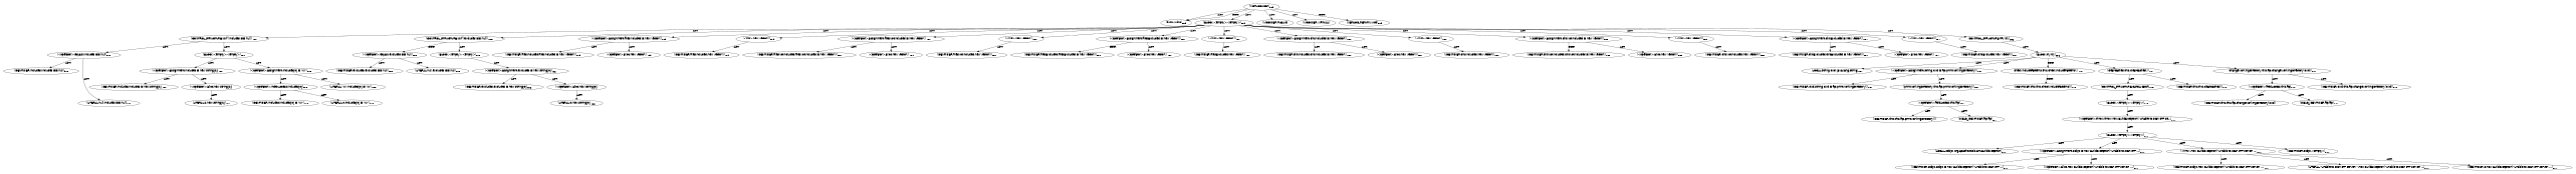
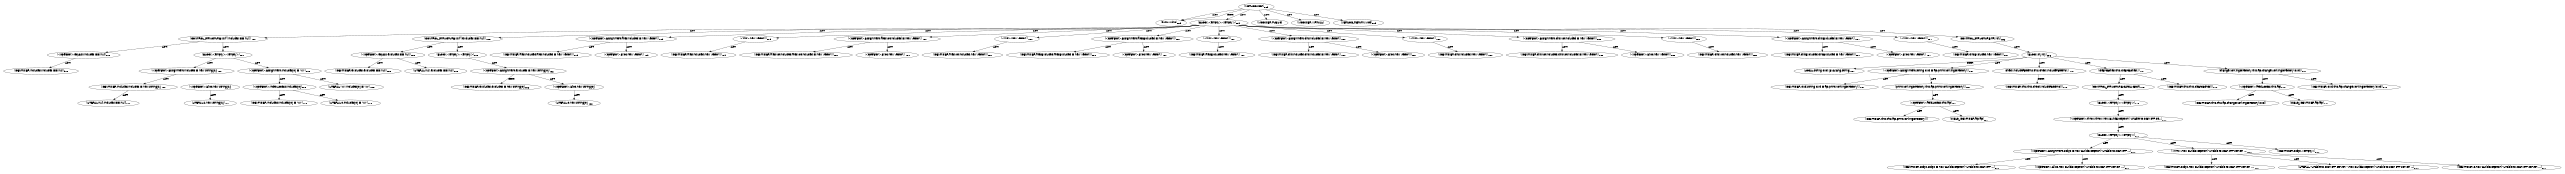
  digraph {
    fontname="DejaVu Sans"
    node [fontname="DejaVu Sans"]
    edge [fontname="DejaVu Sans"]
    n1 [label=<(METHOD,scan)<SUB>219</SUB>>]
    n2 [label=<(PARAM,this)<SUB>219</SUB>>]
    n3 [label=<(BLOCK,&lt;empty&gt;,&lt;empty&gt;)<SUB>219</SUB>>]
    n4 [label=<(MODIFIER,PUBLIC)>]
    n5 [label=<(MODIFIER,VIRTUAL)>]
    n6 [label=<(METHOD_RETURN,void)<SUB>219</SUB>>]
    n7 [label=<(CONTROL_STRUCTURE,IF,if (includes == null))<SUB>220</SUB>>]
    n8 [label=<(CONTROL_STRUCTURE,IF,if (excludes == null))<SUB>225</SUB>>]
    n9 [label=<(&lt;operator&gt;.assignment,filesIncluded = new Vector())<SUB>229</SUB>>]
    n10 [label=<(&lt;init&gt;,new Vector())<SUB>229</SUB>>]
    n11 [label=<(&lt;operator&gt;.assignment,filesNotIncluded = new Vector())<SUB>230</SUB>>]
    n12 [label=<(&lt;init&gt;,new Vector())<SUB>230</SUB>>]
    n13 [label=<(&lt;operator&gt;.assignment,filesExcluded = new Vector())<SUB>231</SUB>>]
    n14 [label=<(&lt;init&gt;,new Vector())<SUB>231</SUB>>]
    n15 [label=<(&lt;operator&gt;.assignment,dirsIncluded = new Vector())<SUB>232</SUB>>]
    n16 [label=<(&lt;init&gt;,new Vector())<SUB>232</SUB>>]
    n17 [label=<(&lt;operator&gt;.assignment,dirsNotIncluded = new Vector())<SUB>233</SUB>>]
    n18 [label=<(&lt;init&gt;,new Vector())<SUB>233</SUB>>]
    n19 [label=<(&lt;operator&gt;.assignment,dirsExcluded = new Vector())<SUB>234</SUB>>]
    n20 [label=<(&lt;init&gt;,new Vector())<SUB>234</SUB>>]
    n21 [label=<(CONTROL_STRUCTURE,TRY,try)<SUB>236</SUB>>]
    n22 [label=<(&lt;operator&gt;.equals,includes == null)<SUB>220</SUB>>]
    n23 [label=<(BLOCK,&lt;empty&gt;,&lt;empty&gt;)<SUB>220</SUB>>]
    n24 [label=<(&lt;operator&gt;.equals,excludes == null)<SUB>225</SUB>>]
    n25 [label=<(BLOCK,&lt;empty&gt;,&lt;empty&gt;)<SUB>225</SUB>>]
    n26 [label=<(IDENTIFIER,filesIncluded,filesIncluded = new Vector())<SUB>229</SUB>>]
    n27 [label=<(&lt;operator&gt;.alloc,new Vector())<SUB>229</SUB>>]
    n28 [label=<(IDENTIFIER,filesIncluded,new Vector())<SUB>229</SUB>>]
    n29 [label=<(IDENTIFIER,filesNotIncluded,filesNotIncluded = new Vector())<SUB>230</SUB>>]
    n30 [label=<(&lt;operator&gt;.alloc,new Vector())<SUB>230</SUB>>]
    n31 [label=<(IDENTIFIER,filesNotIncluded,new Vector())<SUB>230</SUB>>]
    n32 [label=<(IDENTIFIER,filesExcluded,filesExcluded = new Vector())<SUB>231</SUB>>]
    n33 [label=<(&lt;operator&gt;.alloc,new Vector())<SUB>231</SUB>>]
    n34 [label=<(IDENTIFIER,filesExcluded,new Vector())<SUB>231</SUB>>]
    n35 [label=<(IDENTIFIER,dirsIncluded,dirsIncluded = new Vector())<SUB>232</SUB>>]
    n36 [label=<(&lt;operator&gt;.alloc,new Vector())<SUB>232</SUB>>]
    n37 [label=<(IDENTIFIER,dirsIncluded,new Vector())<SUB>232</SUB>>]
    n38 [label=<(IDENTIFIER,dirsNotIncluded,dirsNotIncluded = new Vector())<SUB>233</SUB>>]
    n39 [label=<(&lt;operator&gt;.alloc,new Vector())<SUB>233</SUB>>]
    n40 [label=<(IDENTIFIER,dirsNotIncluded,new Vector())<SUB>233</SUB>>]
    n41 [label=<(IDENTIFIER,dirsExcluded,dirsExcluded = new Vector())<SUB>234</SUB>>]
    n42 [label=<(&lt;operator&gt;.alloc,new Vector())<SUB>234</SUB>>]
    n43 [label=<(IDENTIFIER,dirsExcluded,new Vector())<SUB>234</SUB>>]
    n44 [label=<(BLOCK,try,try)<SUB>236</SUB>>]
    n45 [label=<(IDENTIFIER,includes,includes == null)<SUB>920</SUB>>]
    n46 [label=<(LITERAL,null,includes == null)<SUB>220</SUB>>]
    n47 [label=<(&lt;operator&gt;.assignment,includes = new String[1])<SUB>222</SUB>>]
    n48 [label=<(&lt;operator&gt;.assignment,includes[0] = &quot;**&quot;)<SUB>223</SUB>>]
    n49 [label=<(IDENTIFIER,includes,includes = new String[1])<SUB>222</SUB>>]
    n50 [label=<(&lt;operator&gt;.alloc,new String[1])>]
    n51 [label=<(&lt;operator&gt;.indexAccess,includes[0])<SUB>223</SUB>>]
    n52 [label=<(LITERAL,&quot;**&quot;,includes[0] = &quot;**&quot;)<SUB>223</SUB>>]
    n53 [label=<(LITERAL,1,new String[1])<SUB>222</SUB>>]
    n54 [label=<(IDENTIFIER,includes,includes[0] = &quot;**&quot;)<SUB>223</SUB>>]
    n55 [label=<(LITERAL,0,includes[0] = &quot;**&quot;)<SUB>223</SUB>>]
    n56 [label=<(IDENTIFIER,excludes,excludes == null)<SUB>225</SUB>>]
    n57 [label=<(LITERAL,null,excludes == null)<SUB>225</SUB>>]
    n58 [label=<(&lt;operator&gt;.assignment,excludes = new String[0])<SUB>226</SUB>>]
    n59 [label=<(IDENTIFIER,excludes,excludes = new String[0])<SUB>226</SUB>>]
    n60 [label=<(&lt;operator&gt;.alloc,new String[0])>]
    n61 [label=<(LITERAL,0,new String[0])<SUB>226</SUB>>]
    n62 [label=<(LOCAL,String cwd: java.lang.String)<SUB>237</SUB>>]
    n63 [label=<(&lt;operator&gt;.assignment,String cwd = ftp.printWorkingDirectory())<SUB>237</SUB>>]
    n64 [label=<(checkIncludePatterns,this.checkIncludePatterns())<SUB>240</SUB>>]
    n65 [label=<(clearCaches,this.clearCaches())<SUB>241</SUB>>]
    n66 [label=<(changeWorkingDirectory,this.ftp.changeWorkingDirectory(cwd))<SUB>242</SUB>>]
    n67 [label=<(CONTROL_STRUCTURE,CATCH,catch)<SUB>243</SUB>>]
    n68 [label=<(BLOCK,&lt;empty&gt;,&lt;empty&gt;)<SUB>243</SUB>>]
    n69 [label=<(IDENTIFIER,cwd,String cwd = ftp.printWorkingDirectory())<SUB>237</SUB>>]
    n70 [label=<(printWorkingDirectory,this.ftp.printWorkingDirectory())<SUB>237</SUB>>]
    n71 [label=<(IDENTIFIER,this,this.checkIncludePatterns())<SUB>240</SUB>>]
    n72 [label=<(IDENTIFIER,this,this.clearCaches())<SUB>241</SUB>>]
    n73 [label=<(&lt;operator&gt;.fieldAccess,this.ftp)<SUB>242</SUB>>]
    n74 [label=<(IDENTIFIER,cwd,this.ftp.changeWorkingDirectory(cwd))<SUB>242</SUB>>]
    n75 [label=<(&lt;operator&gt;.fieldAccess,this.ftp)<SUB>237</SUB>>]
    n76 [label=<(IDENTIFIER,this,this.ftp.printWorkingDirectory())>]
    n77 [label=<(FIELD_IDENTIFIER,ftp,ftp)<SUB>237</SUB>>]
    n78 [label=<(IDENTIFIER,this,this.ftp.changeWorkingDirectory(cwd))>]
    n79 [label=<(FIELD_IDENTIFIER,ftp,ftp)<SUB>242</SUB>>]
    n80 [label=<(&lt;operator&gt;.throw,throw new BuildException(&quot;Unable to scan FTP se...)<SUB>244</SUB>>]
    n81 [label=<(BLOCK,&lt;empty&gt;,&lt;empty&gt;)<SUB>244</SUB>>]
-   n82 [label=<(LOCAL,$obj0: org.apache.tools.ant.BuildException)<SUB>244</SUB>>]
    n83 [label=<(&lt;operator&gt;.assignment,$obj0 = new BuildException(&quot;Unable to scan FTP ...)<SUB>244</SUB>>]
    n84 [label=<(&lt;init&gt;,new BuildException(&quot;Unable to scan FTP server: ...)<SUB>244</SUB>>]
    n85 [label=<(IDENTIFIER,$obj0,&lt;empty&gt;)<SUB>244</SUB>>]
    n86 [label=<(IDENTIFIER,$obj0,$obj0 = new BuildException(&quot;Unable to scan FTP ...)<SUB>244</SUB>>]
    n87 [label=<(&lt;operator&gt;.alloc,new BuildException(&quot;Unable to scan FTP server: ...)<SUB>244</SUB>>]
    n88 [label=<(IDENTIFIER,$obj0,new BuildException(&quot;Unable to scan FTP server: ...)<SUB>244</SUB>>]
    n89 [label=<(LITERAL,&quot;Unable to scan FTP server: &quot;,new BuildException(&quot;Unable to scan FTP server: ...)<SUB>244</SUB>>]
    n90 [label=<(IDENTIFIER,e,new BuildException(&quot;Unable to scan FTP server: ...)<SUB>244</SUB>>]
    n1 -> n2 [label="AST: "]
    n1 -> n2 [label="DDG: "]
    n1 -> n3 [label="AST: "]
    n1 -> n4 [label="AST: "]
    n1 -> n5 [label="AST: "]
-   n1 -> n6 [label="DDG: "]
+   n1 -> n6 [label="AST: "]
    n3 -> n7 [label="AST: "]
    n3 -> n8 [label="AST: "]
    n3 -> n9 [label="AST: "]
    n3 -> n10 [label="AST: "]
    n3 -> n11 [label="AST: "]
    n3 -> n12 [label="AST: "]
    n3 -> n13 [label="AST: "]
    n3 -> n14 [label="AST: "]
    n3 -> n15 [label="AST: "]
    n3 -> n16 [label="AST: "]
    n3 -> n17 [label="AST: "]
    n3 -> n18 [label="AST: "]
    n3 -> n19 [label="AST: "]
    n3 -> n20 [label="AST: "]
    n3 -> n21 [label="AST: "]
    n7 -> n22 [label="AST: "]
    n7 -> n23 [label="AST: "]
-   n8 -> n24 [label="DDG: "]
+   n8 -> n24 [label="AST: "]
    n8 -> n25 [label="AST: "]
    n9 -> n26 [label="AST: "]
    n9 -> n27 [label="AST: "]
    n10 -> n28 [label="AST: "]
    n11 -> n29 [label="AST: "]
    n11 -> n30 [label="AST: "]
    n12 -> n31 [label="AST: "]
-   n13 -> n32 [label="DDG: "]
+   n13 -> n32 [label="AST: "]
    n13 -> n33 [label="AST: "]
    n14 -> n34 [label="AST: "]
    n15 -> n35 [label="AST: "]
    n15 -> n36 [label="AST: "]
    n16 -> n37 [label="AST: "]
-   n17 -> n38 [label="DDG: "]
+   n17 -> n38 [label="AST: "]
    n17 -> n39 [label="AST: "]
    n18 -> n40 [label="AST: "]
    n19 -> n41 [label="AST: "]
    n19 -> n42 [label="AST: "]
    n20 -> n43 [label="AST: "]
    n21 -> n44 [label="AST: "]
    n22 -> n45 [label="AST: "]
-   n22 -> n46 [label="AST: "]
+   n49 -> n46 [label="AST: "]
    n23 -> n47 [label="AST: "]
    n23 -> n48 [label="AST: "]
    n24 -> n56 [label="AST: "]
    n24 -> n57 [label="AST: "]
    n25 -> n58 [label="AST: "]
-   n44 -> n62 [label="AST: "]
+   n44 -> n62 [label="DDG: "]
    n44 -> n63 [label="AST: "]
-   n44 -> n64 [label="DDG: "]
+   n44 -> n64 [label="AST: "]
    n44 -> n65 [label="AST: "]
    n44 -> n66 [label="AST: "]
    n47 -> n49 [label="AST: "]
-   n47 -> n50 [label="AST: "]
    n48 -> n51 [label="AST: "]
    n48 -> n52 [label="AST: "]
    n50 -> n53 [label="AST: "]
    n51 -> n54 [label="AST: "]
    n51 -> n55 [label="AST: "]
-   n58 -> n59 [label="AST: "]
+   n58 -> n59 [label="DDG: "]
    n58 -> n60 [label="AST: "]
    n60 -> n61 [label="AST: "]
    n63 -> n69 [label="AST: "]
    n63 -> n70 [label="AST: "]
    n64 -> n71 [label="DDG: "]
    n65 -> n67 [label="AST: "]
    n65 -> n72 [label="AST: "]
    n66 -> n73 [label="AST: "]
    n66 -> n74 [label="AST: "]
    n67 -> n68 [label="AST: "]
    n68 -> n80 [label="AST: "]
    n70 -> n75 [label="AST: "]
    n73 -> n78 [label="AST: "]
    n73 -> n79 [label="AST: "]
    n75 -> n76 [label="AST: "]
    n75 -> n77 [label="AST: "]
    n80 -> n81 [label="AST: "]
-   n81 -> n82 [label="AST: "]
    n81 -> n83 [label="AST: "]
    n81 -> n84 [label="AST: "]
    n81 -> n85 [label="AST: "]
    n83 -> n86 [label="AST: "]
    n83 -> n87 [label="AST: "]
    n84 -> n88 [label="AST: "]
    n84 -> n89 [label="AST: "]
    n84 -> n90 [label="AST: "]
  }
